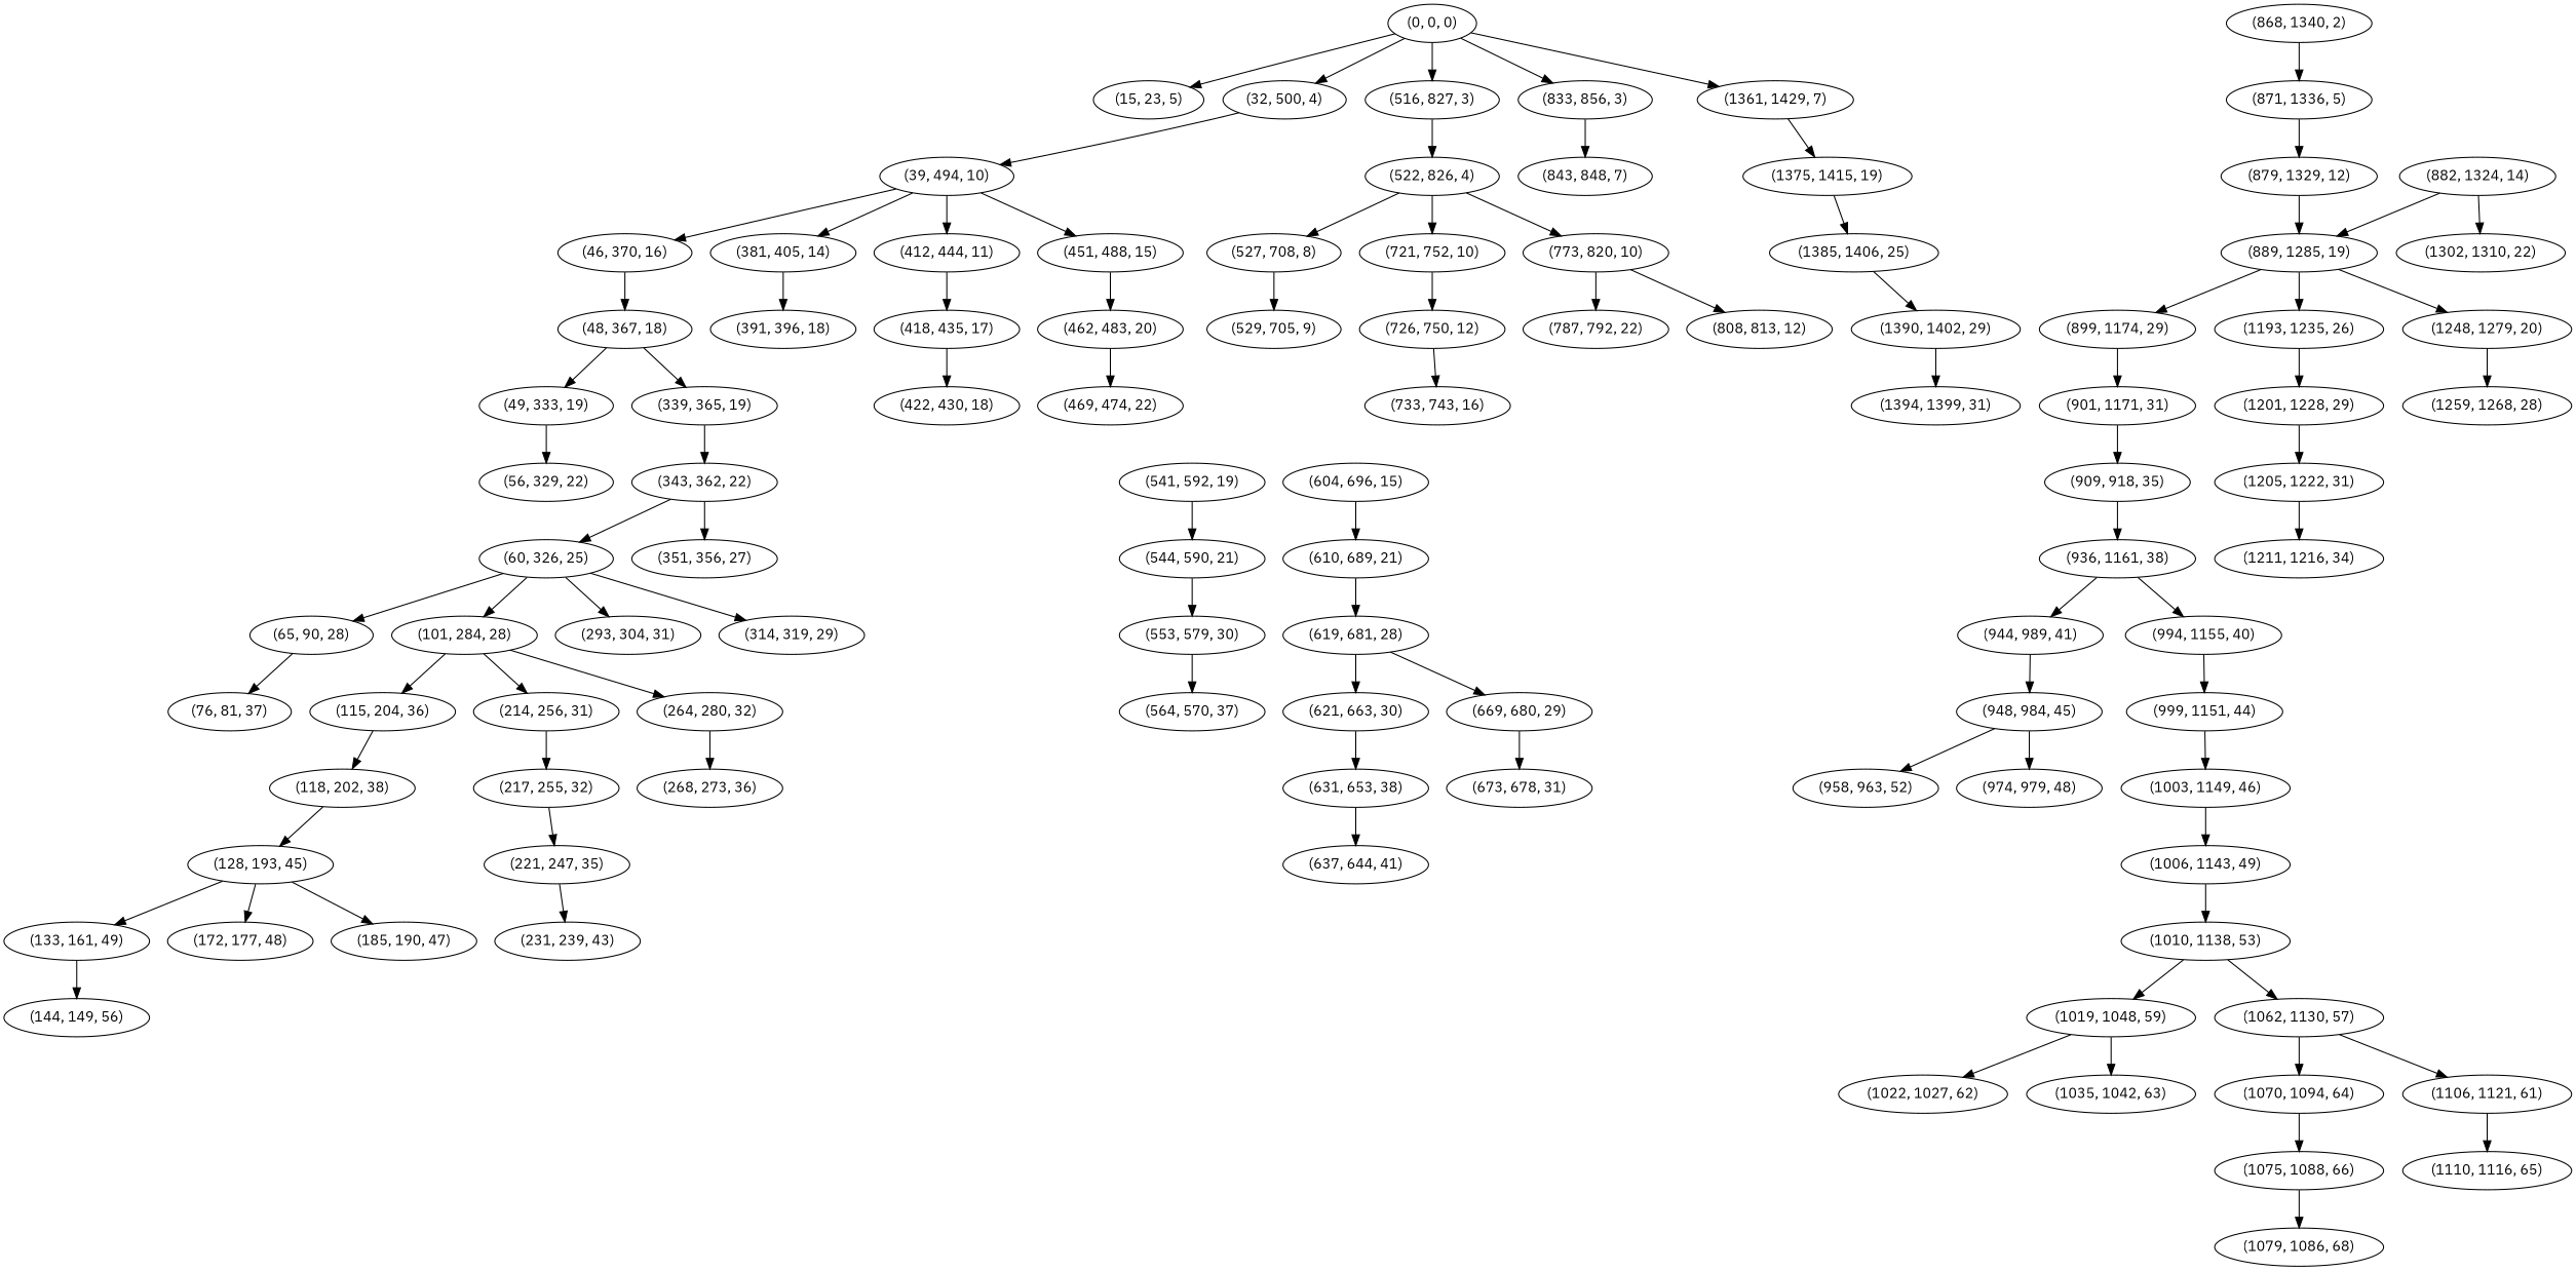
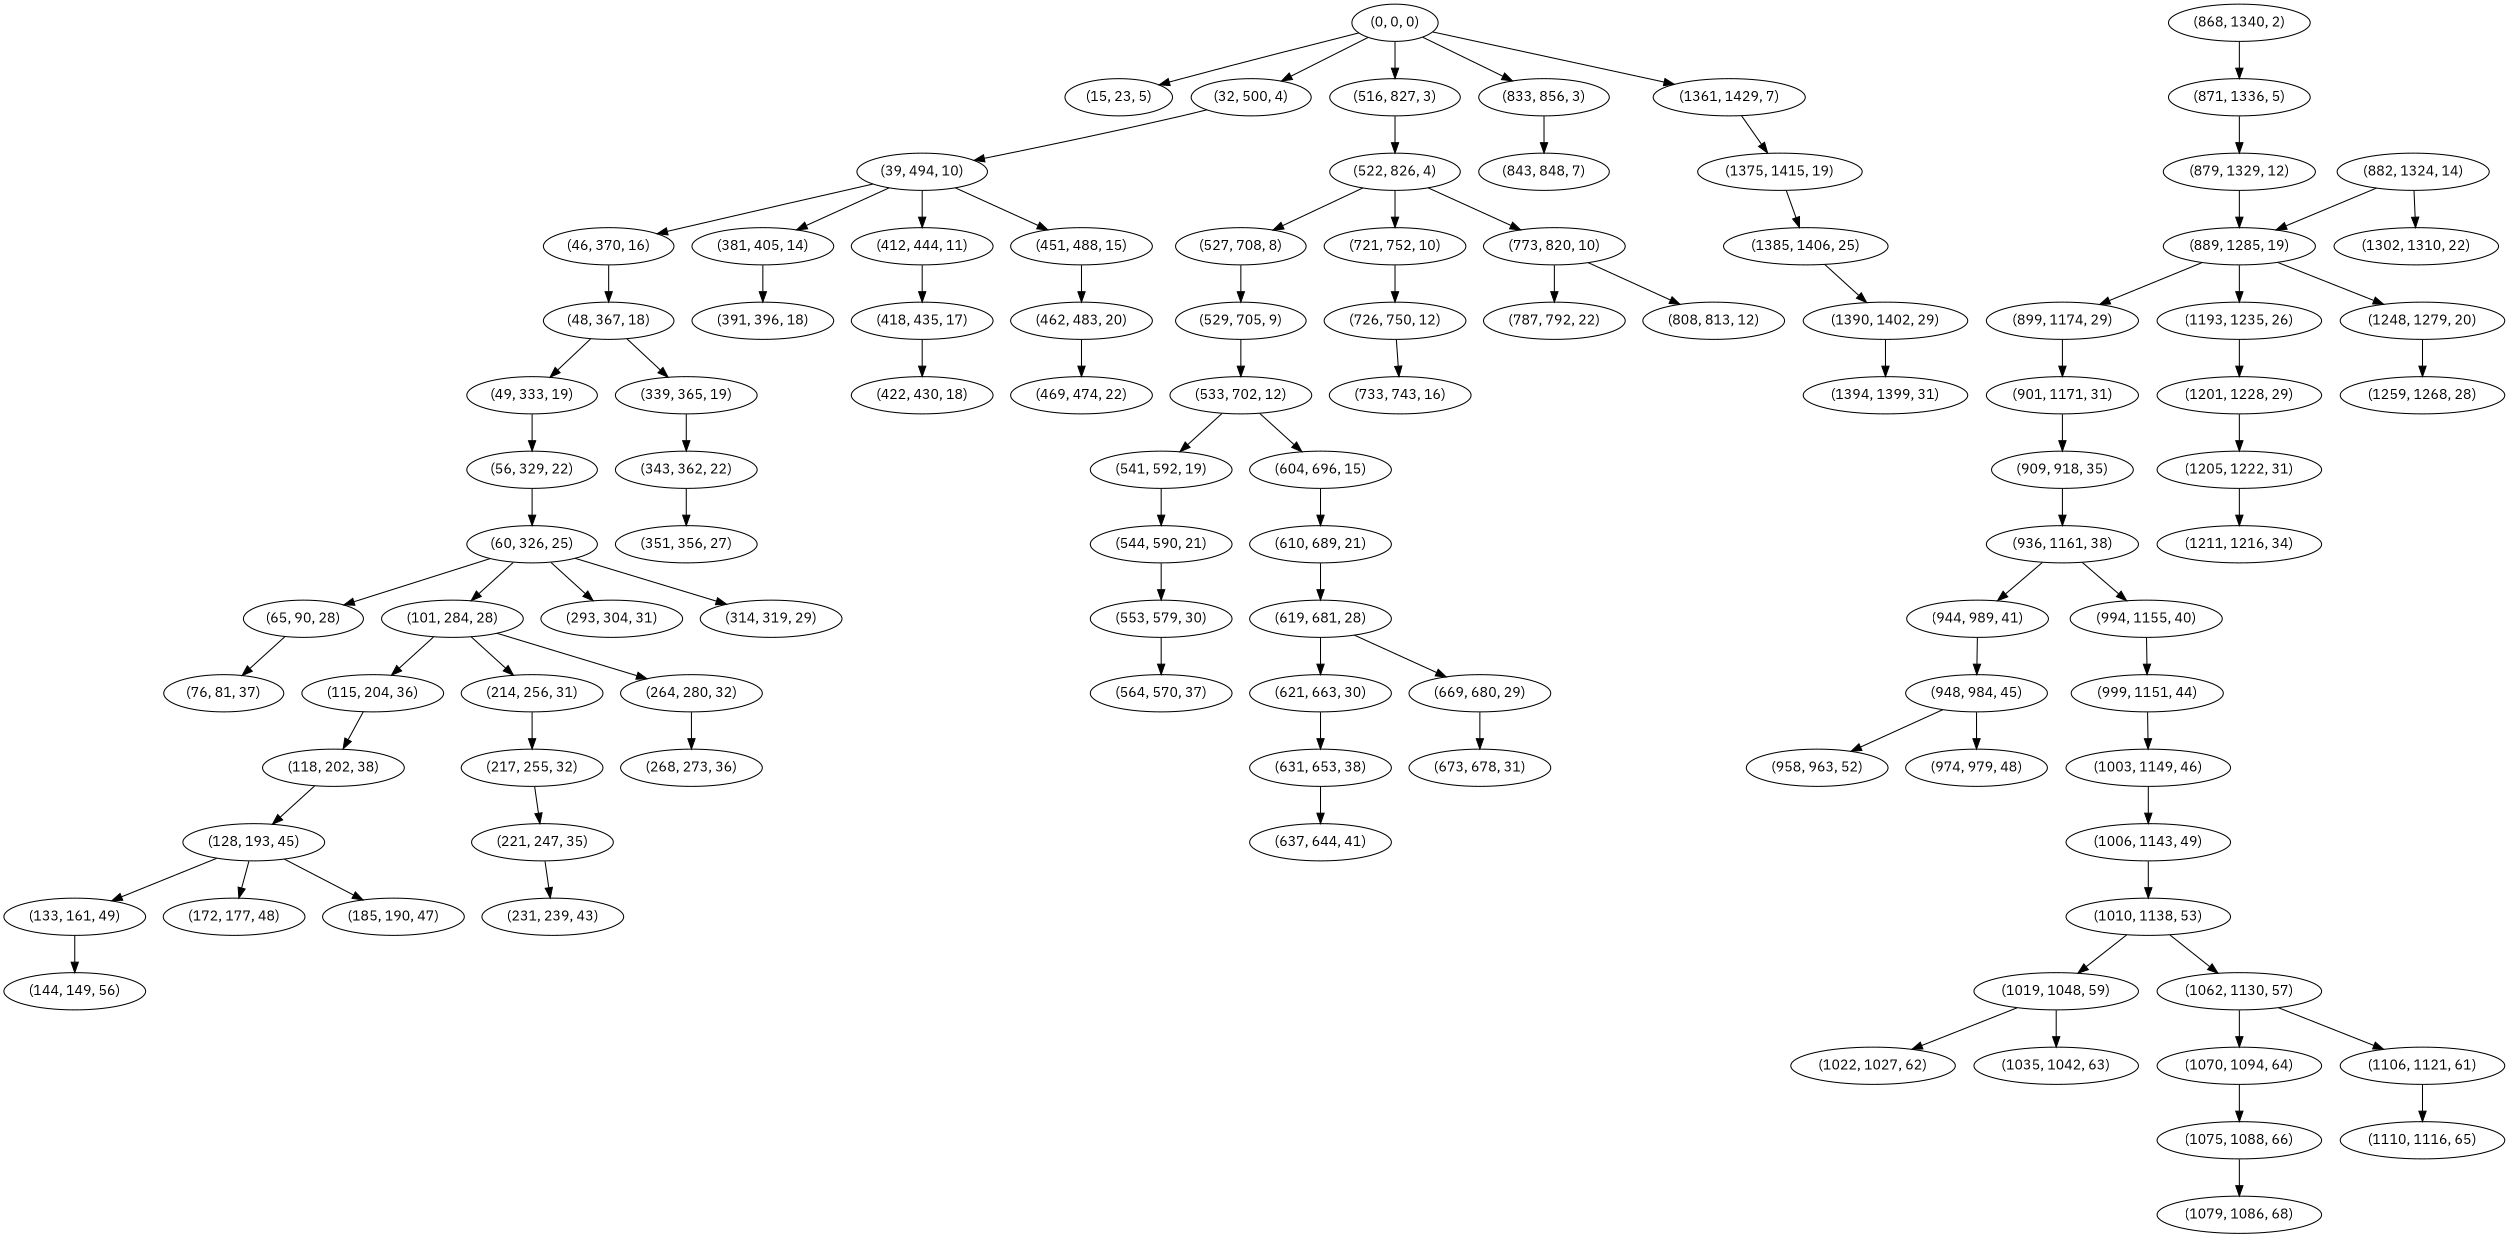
  digraph {
    fontname="IBM Plex Sans"
    node [fontname="IBM Plex Sans"]
    edge [fontname="IBM Plex Sans"]
    "(0, 0, 0)"
    "(15, 23, 5)"
    "(32, 500, 4)"
    "(516, 827, 3)"
    "(833, 856, 3)"
    "(1361, 1429, 7)"
    "(39, 494, 10)"
    "(522, 826, 4)"
    "(843, 848, 7)"
    "(868, 1340, 2)"
    "(871, 1336, 5)"
    "(1375, 1415, 19)"
    "(46, 370, 16)"
    "(381, 405, 14)"
    "(412, 444, 11)"
    "(451, 488, 15)"
    "(48, 367, 18)"
    "(391, 396, 18)"
    "(418, 435, 17)"
    "(462, 483, 20)"
    "(49, 333, 19)"
    "(339, 365, 19)"
    "(56, 329, 22)"
    "(343, 362, 22)"
    "(60, 326, 25)"
    "(65, 90, 28)"
    "(101, 284, 28)"
    "(293, 304, 31)"
    "(314, 319, 29)"
    "(76, 81, 37)"
    "(115, 204, 36)"
    "(214, 256, 31)"
    "(264, 280, 32)"
    "(118, 202, 38)"
    "(217, 255, 32)"
    "(268, 273, 36)"
    "(128, 193, 45)"
    "(133, 161, 49)"
    "(172, 177, 48)"
    "(185, 190, 47)"
    "(144, 149, 56)"
    "(221, 247, 35)"
    "(231, 239, 43)"
    "(351, 356, 27)"
    "(422, 430, 18)"
    "(469, 474, 22)"
    "(527, 708, 8)"
    "(721, 752, 10)"
    "(773, 820, 10)"
    "(529, 705, 9)"
    "(726, 750, 12)"
    "(787, 792, 22)"
    "(808, 813, 12)"
+   "(533, 702, 12)"
    "(541, 592, 19)"
    "(604, 696, 15)"
    "(544, 590, 21)"
    "(610, 689, 21)"
    "(553, 579, 30)"
    "(564, 570, 37)"
    "(619, 681, 28)"
    "(621, 663, 30)"
    "(669, 680, 29)"
    "(631, 653, 38)"
    "(673, 678, 31)"
    "(637, 644, 41)"
    "(733, 743, 16)"
    "(879, 1329, 12)"
    "(889, 1285, 19)"
    "(882, 1324, 14)"
    "(1302, 1310, 22)"
    "(899, 1174, 29)"
    "(1193, 1235, 26)"
    "(1248, 1279, 20)"
    "(901, 1171, 31)"
    "(1201, 1228, 29)"
    "(1259, 1268, 28)"
    "(909, 918, 35)"
    "(936, 1161, 38)"
    "(944, 989, 41)"
    "(994, 1155, 40)"
    "(948, 984, 45)"
    "(999, 1151, 44)"
    "(958, 963, 52)"
    "(974, 979, 48)"
    "(1003, 1149, 46)"
    "(1006, 1143, 49)"
    "(1010, 1138, 53)"
    "(1019, 1048, 59)"
    "(1062, 1130, 57)"
    "(1022, 1027, 62)"
    "(1035, 1042, 63)"
    "(1070, 1094, 64)"
    "(1106, 1121, 61)"
    "(1075, 1088, 66)"
    "(1110, 1116, 65)"
    "(1079, 1086, 68)"
    "(1205, 1222, 31)"
    "(1211, 1216, 34)"
    "(1385, 1406, 25)"
    "(1390, 1402, 29)"
    "(1394, 1399, 31)"
    "(0, 0, 0)" -> "(15, 23, 5)"
    "(0, 0, 0)" -> "(32, 500, 4)"
    "(0, 0, 0)" -> "(516, 827, 3)"
    "(0, 0, 0)" -> "(833, 856, 3)"
    "(0, 0, 0)" -> "(1361, 1429, 7)"
    "(32, 500, 4)" -> "(39, 494, 10)"
    "(516, 827, 3)" -> "(522, 826, 4)"
    "(833, 856, 3)" -> "(843, 848, 7)"
    "(1361, 1429, 7)" -> "(1375, 1415, 19)"
    "(39, 494, 10)" -> "(46, 370, 16)"
    "(39, 494, 10)" -> "(381, 405, 14)"
    "(39, 494, 10)" -> "(412, 444, 11)"
    "(39, 494, 10)" -> "(451, 488, 15)"
    "(522, 826, 4)" -> "(527, 708, 8)"
    "(522, 826, 4)" -> "(721, 752, 10)"
    "(522, 826, 4)" -> "(773, 820, 10)"
    "(868, 1340, 2)" -> "(871, 1336, 5)"
    "(871, 1336, 5)" -> "(879, 1329, 12)"
    "(1375, 1415, 19)" -> "(1385, 1406, 25)"
    "(46, 370, 16)" -> "(48, 367, 18)"
    "(381, 405, 14)" -> "(391, 396, 18)"
    "(412, 444, 11)" -> "(418, 435, 17)"
    "(451, 488, 15)" -> "(462, 483, 20)"
    "(48, 367, 18)" -> "(49, 333, 19)"
    "(48, 367, 18)" -> "(339, 365, 19)"
    "(418, 435, 17)" -> "(422, 430, 18)"
    "(462, 483, 20)" -> "(469, 474, 22)"
    "(49, 333, 19)" -> "(56, 329, 22)"
    "(339, 365, 19)" -> "(343, 362, 22)"
-   "(343, 362, 22)" -> "(60, 326, 25)"
+   "(56, 329, 22)" -> "(60, 326, 25)"
    "(343, 362, 22)" -> "(351, 356, 27)"
    "(60, 326, 25)" -> "(65, 90, 28)"
    "(60, 326, 25)" -> "(101, 284, 28)"
    "(60, 326, 25)" -> "(293, 304, 31)"
    "(60, 326, 25)" -> "(314, 319, 29)"
    "(65, 90, 28)" -> "(76, 81, 37)"
    "(101, 284, 28)" -> "(115, 204, 36)"
    "(101, 284, 28)" -> "(214, 256, 31)"
    "(101, 284, 28)" -> "(264, 280, 32)"
    "(115, 204, 36)" -> "(118, 202, 38)"
    "(214, 256, 31)" -> "(217, 255, 32)"
    "(264, 280, 32)" -> "(268, 273, 36)"
    "(118, 202, 38)" -> "(128, 193, 45)"
    "(217, 255, 32)" -> "(221, 247, 35)"
    "(128, 193, 45)" -> "(133, 161, 49)"
    "(128, 193, 45)" -> "(172, 177, 48)"
    "(128, 193, 45)" -> "(185, 190, 47)"
    "(133, 161, 49)" -> "(144, 149, 56)"
    "(221, 247, 35)" -> "(231, 239, 43)"
    "(527, 708, 8)" -> "(529, 705, 9)"
    "(721, 752, 10)" -> "(726, 750, 12)"
    "(773, 820, 10)" -> "(787, 792, 22)"
    "(773, 820, 10)" -> "(808, 813, 12)"
+   "(529, 705, 9)" -> "(533, 702, 12)"
    "(726, 750, 12)" -> "(733, 743, 16)"
+   "(533, 702, 12)" -> "(541, 592, 19)"
+   "(533, 702, 12)" -> "(604, 696, 15)"
    "(541, 592, 19)" -> "(544, 590, 21)"
    "(604, 696, 15)" -> "(610, 689, 21)"
    "(544, 590, 21)" -> "(553, 579, 30)"
    "(610, 689, 21)" -> "(619, 681, 28)"
    "(553, 579, 30)" -> "(564, 570, 37)"
    "(619, 681, 28)" -> "(621, 663, 30)"
    "(619, 681, 28)" -> "(669, 680, 29)"
    "(621, 663, 30)" -> "(631, 653, 38)"
    "(669, 680, 29)" -> "(673, 678, 31)"
    "(631, 653, 38)" -> "(637, 644, 41)"
    "(879, 1329, 12)" -> "(889, 1285, 19)"
    "(889, 1285, 19)" -> "(899, 1174, 29)"
    "(889, 1285, 19)" -> "(1193, 1235, 26)"
    "(889, 1285, 19)" -> "(1248, 1279, 20)"
    "(882, 1324, 14)" -> "(889, 1285, 19)"
    "(882, 1324, 14)" -> "(1302, 1310, 22)"
    "(899, 1174, 29)" -> "(901, 1171, 31)"
    "(1193, 1235, 26)" -> "(1201, 1228, 29)"
    "(1248, 1279, 20)" -> "(1259, 1268, 28)"
    "(901, 1171, 31)" -> "(909, 918, 35)"
    "(1201, 1228, 29)" -> "(1205, 1222, 31)"
    "(909, 918, 35)" -> "(936, 1161, 38)"
    "(936, 1161, 38)" -> "(944, 989, 41)"
    "(936, 1161, 38)" -> "(994, 1155, 40)"
    "(944, 989, 41)" -> "(948, 984, 45)"
    "(994, 1155, 40)" -> "(999, 1151, 44)"
    "(948, 984, 45)" -> "(958, 963, 52)"
    "(948, 984, 45)" -> "(974, 979, 48)"
    "(999, 1151, 44)" -> "(1003, 1149, 46)"
    "(1003, 1149, 46)" -> "(1006, 1143, 49)"
    "(1006, 1143, 49)" -> "(1010, 1138, 53)"
    "(1010, 1138, 53)" -> "(1019, 1048, 59)"
    "(1010, 1138, 53)" -> "(1062, 1130, 57)"
    "(1019, 1048, 59)" -> "(1022, 1027, 62)"
    "(1019, 1048, 59)" -> "(1035, 1042, 63)"
    "(1062, 1130, 57)" -> "(1070, 1094, 64)"
    "(1062, 1130, 57)" -> "(1106, 1121, 61)"
    "(1070, 1094, 64)" -> "(1075, 1088, 66)"
    "(1106, 1121, 61)" -> "(1110, 1116, 65)"
    "(1075, 1088, 66)" -> "(1079, 1086, 68)"
    "(1205, 1222, 31)" -> "(1211, 1216, 34)"
    "(1385, 1406, 25)" -> "(1390, 1402, 29)"
    "(1390, 1402, 29)" -> "(1394, 1399, 31)"
  }
